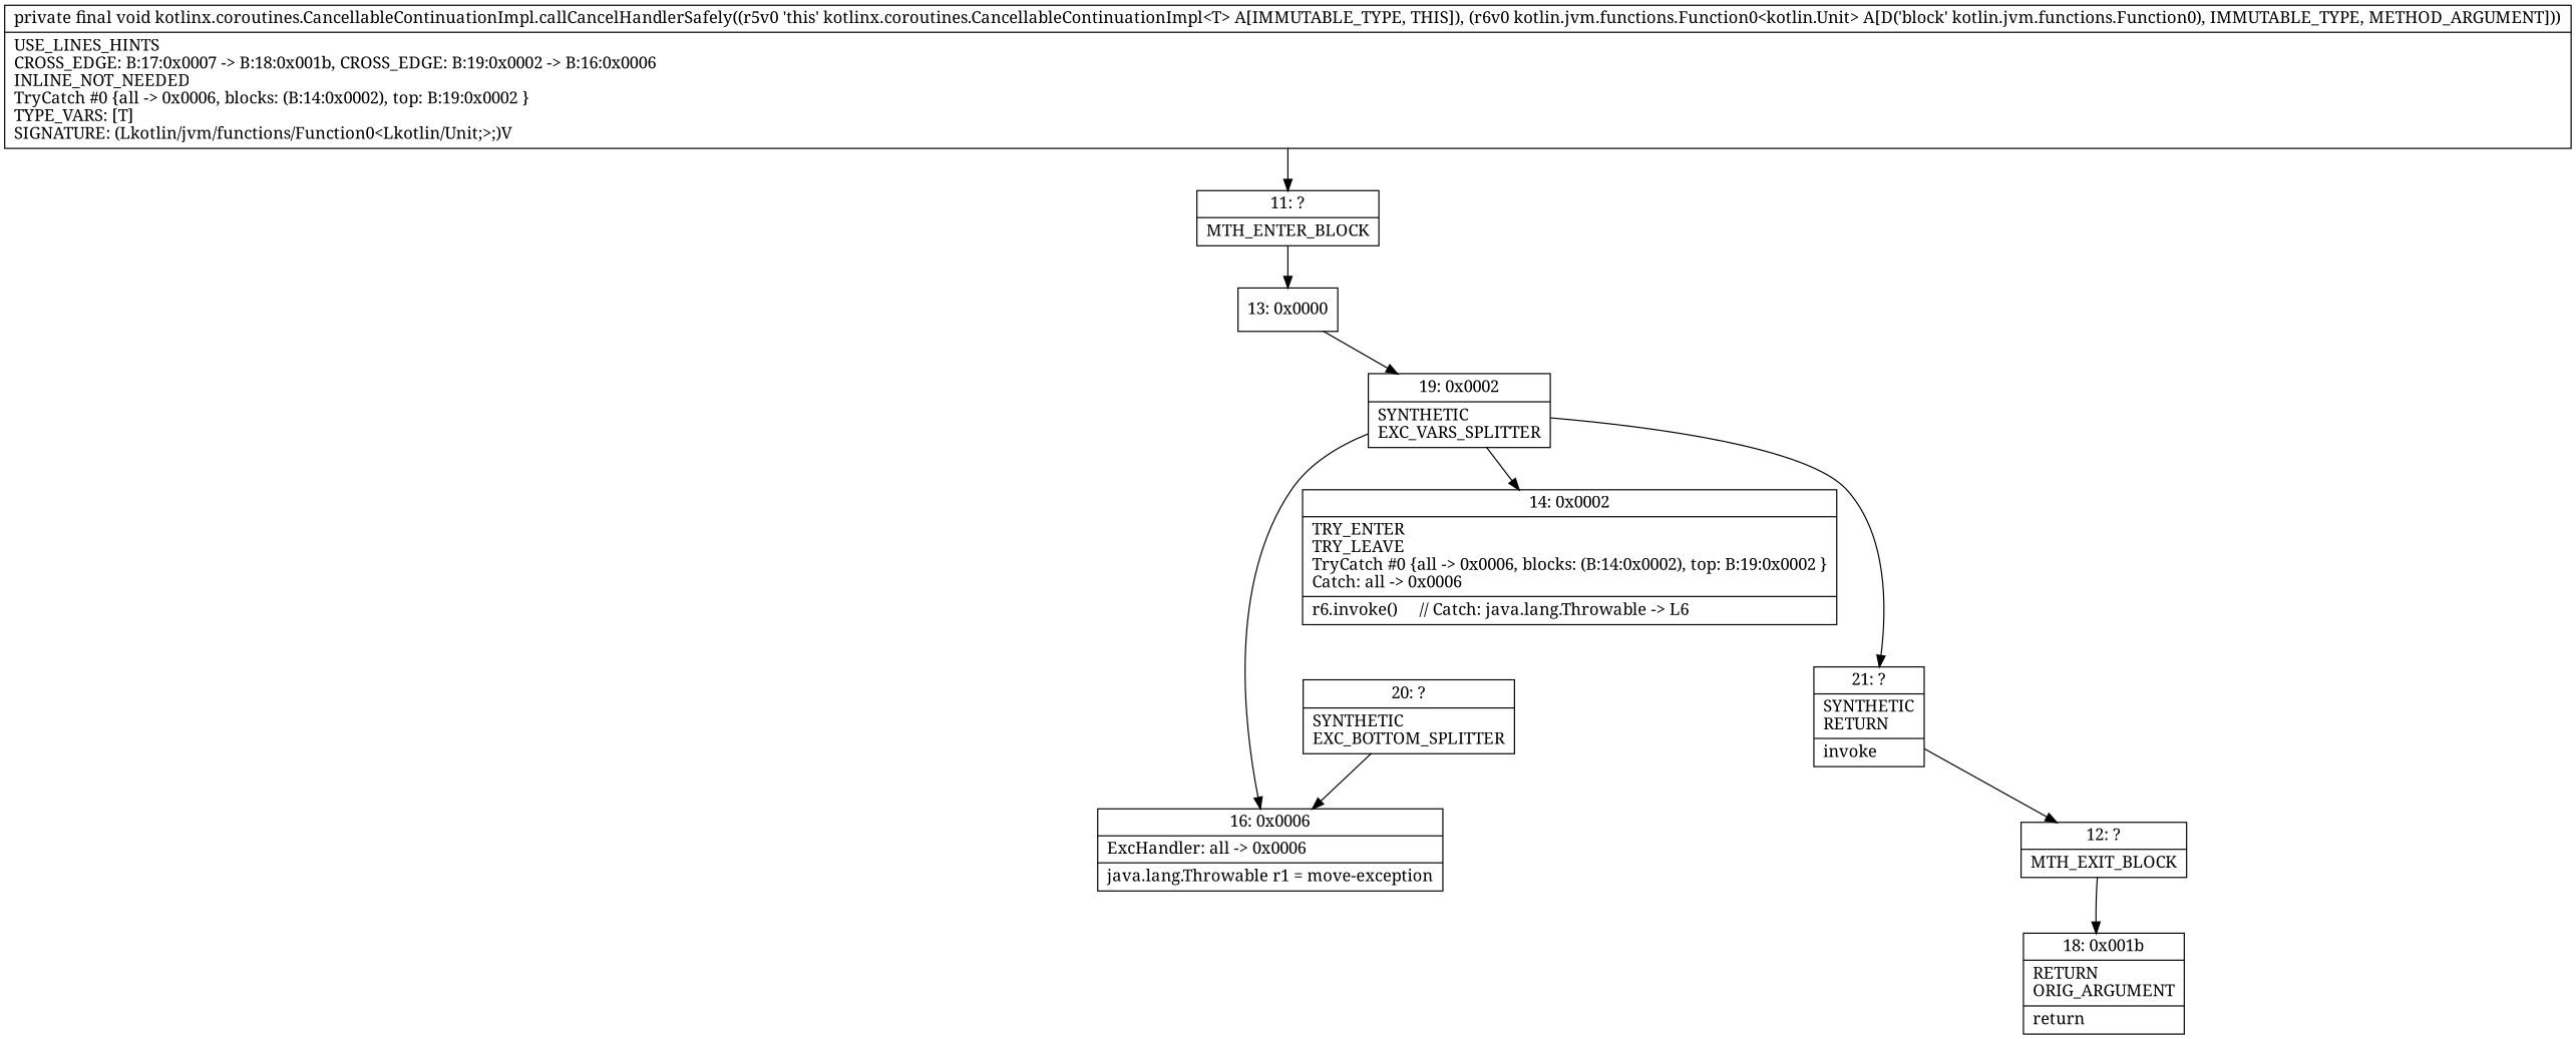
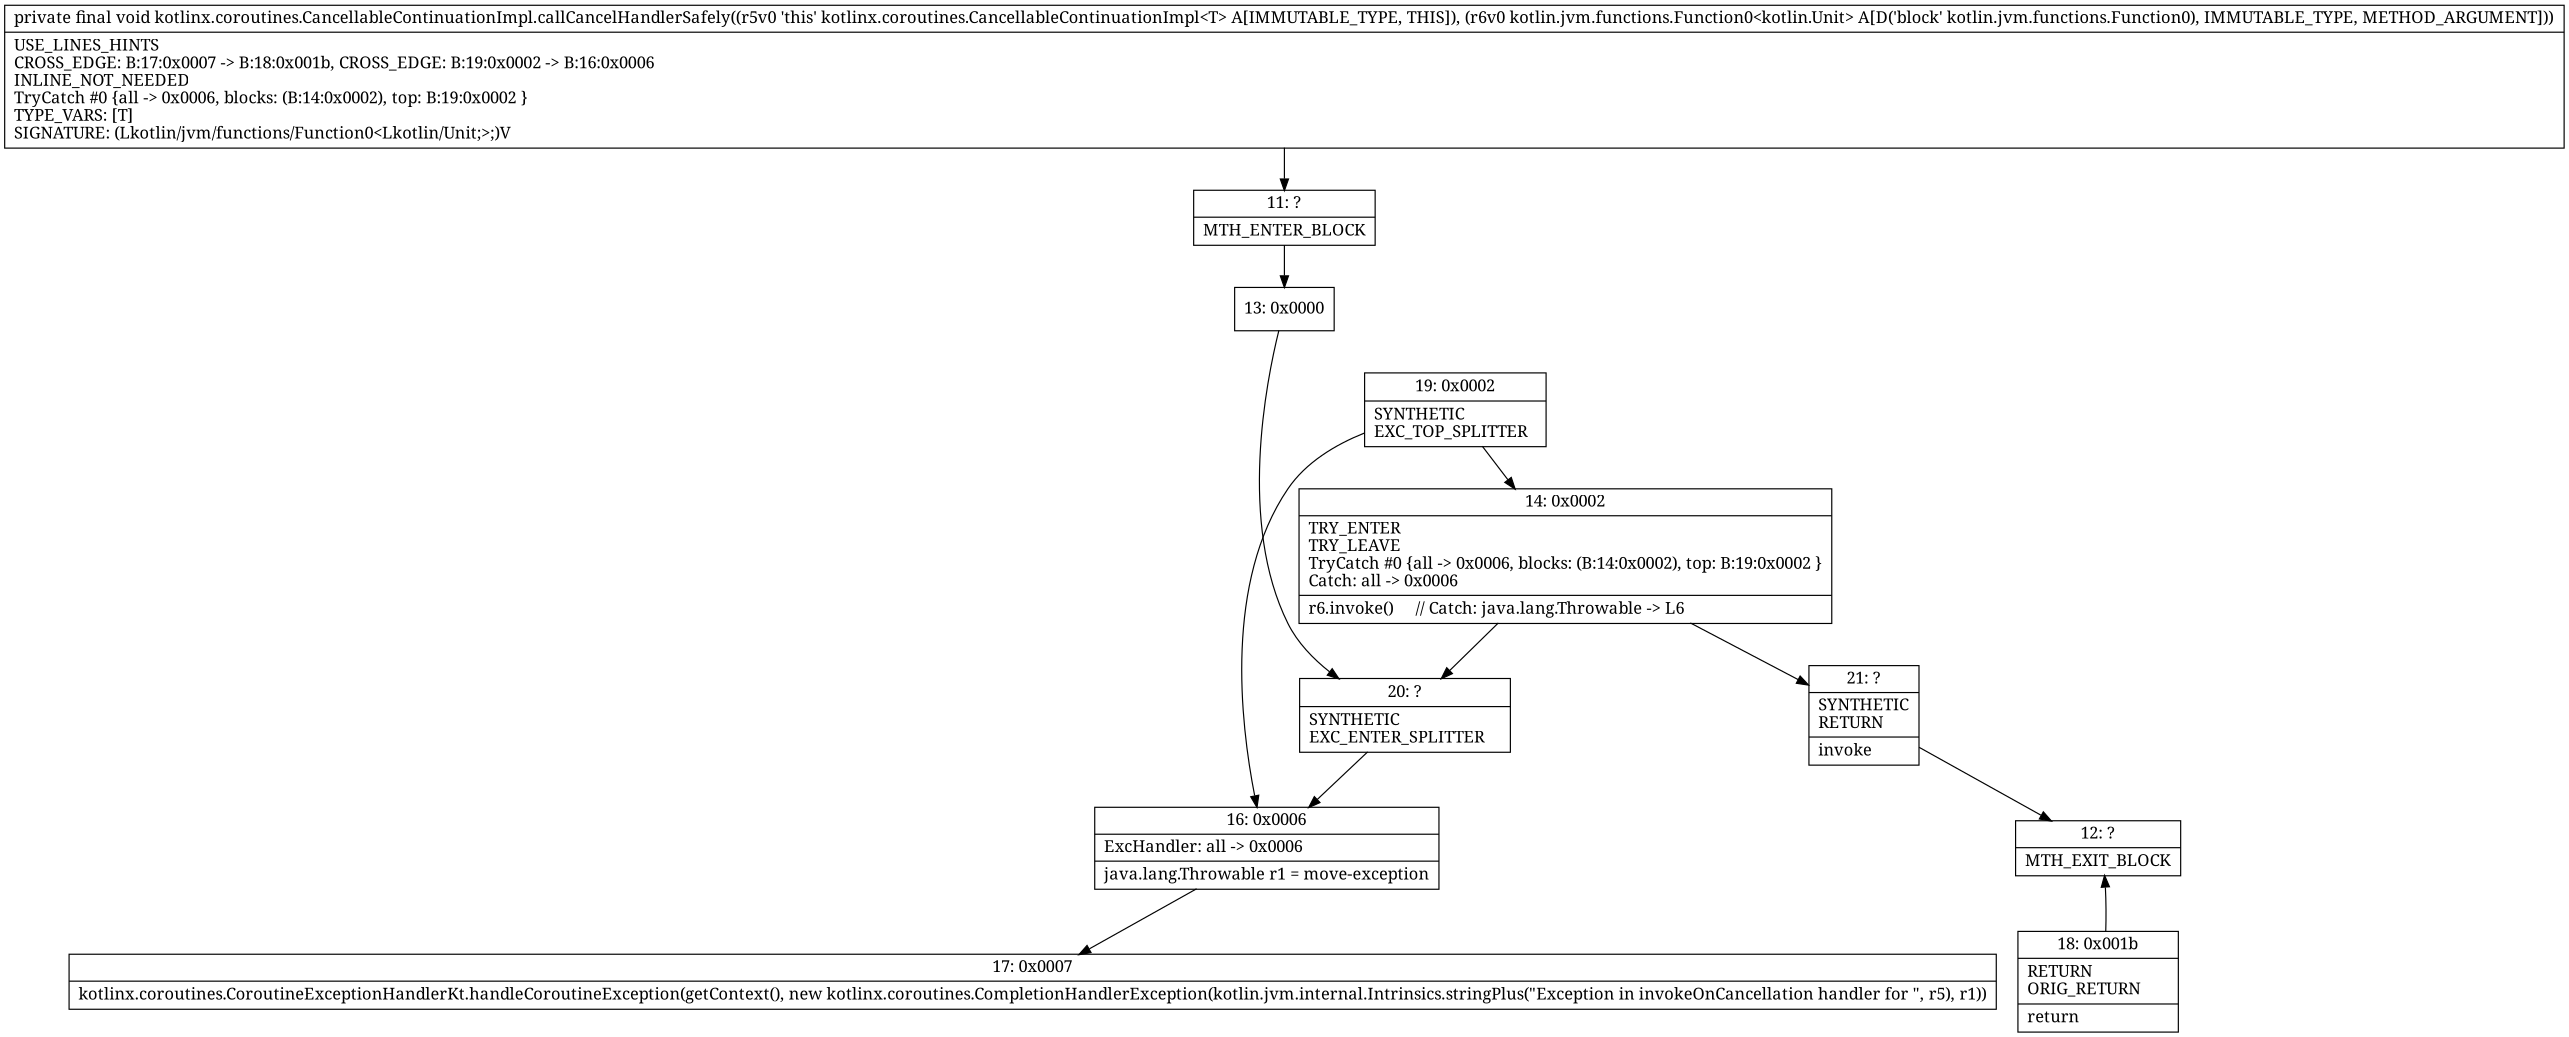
  digraph {
    fontname="Noto Serif"
    node [fontname="Noto Serif" shape=record]
    edge [fontname="Noto Serif"]
    n1 [label="{11\:\ ?|MTH_ENTER_BLOCK\l}"]
    n2 [label="{13\:\ 0x0000}"]
-   n3 [label="{19\:\ 0x0002|SYNTHETIC\lEXC_VARS_SPLITTER\l}"]
+   n3 [label="{19\:\ 0x0002|SYNTHETIC\lEXC_TOP_SPLITTER\l}"]
    n4 [label="{14\:\ 0x0002|TRY_ENTER\lTRY_LEAVE\lTryCatch #0 \{all \-\> 0x0006, blocks: (B:14:0x0002), top: B:19:0x0002 \}\lCatch: all \-\> 0x0006\l|r6.invoke()     \/\/ Catch: java.lang.Throwable \-\> L6\l}"]
    n5 [label="{16\:\ 0x0006|ExcHandler: all \-\> 0x0006\l|java.lang.Throwable r1 = move\-exception\l}"]
-   n6 [label="{20\:\ ?|SYNTHETIC\lEXC_BOTTOM_SPLITTER\l}"]
+   n6 [label="{20\:\ ?|SYNTHETIC\lEXC_ENTER_SPLITTER\l}"]
    n7 [label="{21\:\ ?|SYNTHETIC\lRETURN\l|invoke\l}"]
+   n8 [label="{17\:\ 0x0007|kotlinx.coroutines.CoroutineExceptionHandlerKt.handleCoroutineException(getContext(), new kotlinx.coroutines.CompletionHandlerException(kotlin.jvm.internal.Intrinsics.stringPlus(\"Exception in invokeOnCancellation handler for \", r5), r1))\l}"]
    n9 [label="{12\:\ ?|MTH_EXIT_BLOCK\l}"]
-   n10 [label="{18\:\ 0x001b|RETURN\lORIG_ARGUMENT\l|return\l}"]
+   n10 [label="{18\:\ 0x001b|RETURN\lORIG_RETURN\l|return\l}"]
    n11 [label="{private final void kotlinx.coroutines.CancellableContinuationImpl.callCancelHandlerSafely((r5v0 'this' kotlinx.coroutines.CancellableContinuationImpl\<T\> A[IMMUTABLE_TYPE, THIS]), (r6v0 kotlin.jvm.functions.Function0\<kotlin.Unit\> A[D('block' kotlin.jvm.functions.Function0), IMMUTABLE_TYPE, METHOD_ARGUMENT]))  | USE_LINES_HINTS\lCROSS_EDGE: B:17:0x0007 \-\> B:18:0x001b, CROSS_EDGE: B:19:0x0002 \-\> B:16:0x0006\lINLINE_NOT_NEEDED\lTryCatch #0 \{all \-\> 0x0006, blocks: (B:14:0x0002), top: B:19:0x0002 \}\lTYPE_VARS: [T]\lSIGNATURE: (Lkotlin\/jvm\/functions\/Function0\<Lkotlin\/Unit;\>;)V\l}"]
    n1 -> n2
-   n2 -> n3
+   n2 -> n6
    n3 -> n4
    n3 -> n5
-   n3 -> n7
+   n4 -> n6
+   n4 -> n7
+   n5 -> n8
    n6 -> n5
    n7 -> n9
-   n9 -> n10
+   n10 -> n9
    n11 -> n1
  }
